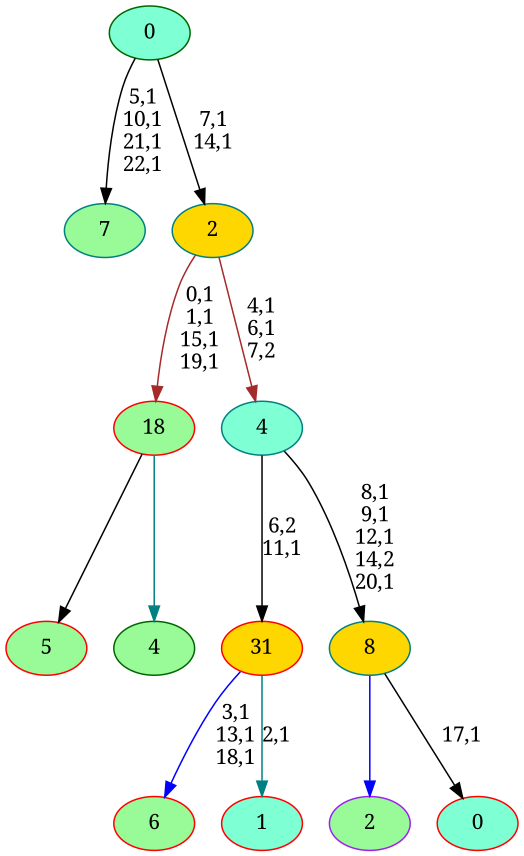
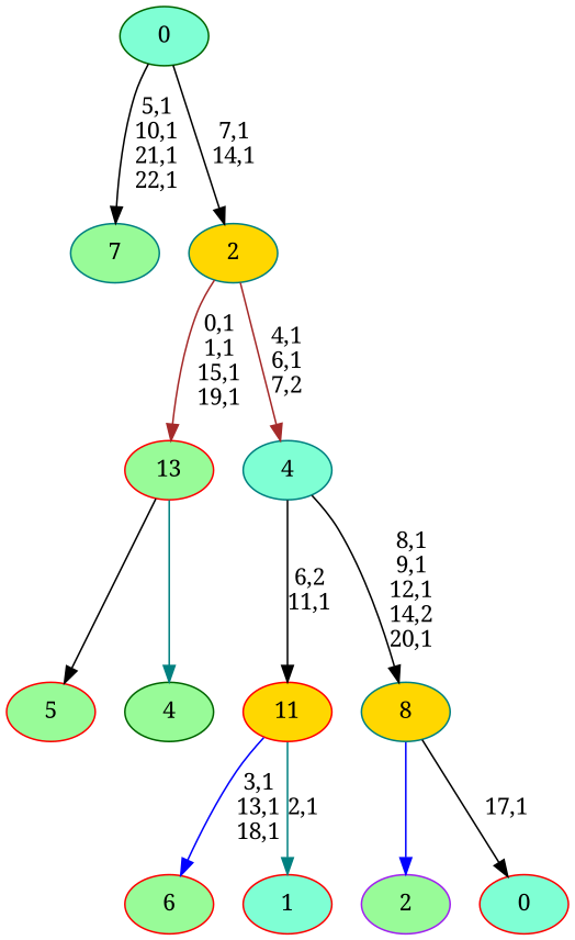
  digraph {
    fontname="Noto Serif"
    node [color=red fillcolor=palegreen fontname="Noto Serif" style=filled]
    edge [color=black fontname="Noto Serif"]
    n1 [color=teal label=7]
    n2 [label=6]
    n3 [label=5]
    n4 [color=darkgreen label=4]
-   18
+   18 [label=13]
    n6 [color=purple label=2]
    n7 [fillcolor=aquamarine label=1]
-   11 [fillcolor=gold label=31]
+   11 [fillcolor=gold]
    n9 [fillcolor=aquamarine label=0]
    8 [color=teal fillcolor=gold]
    4 [color=teal fillcolor=aquamarine]
    2 [color=teal fillcolor=gold]
    0 [color=darkgreen fillcolor=aquamarine]
    18 -> n3
    18 -> n4 [color=teal]
    11 -> n2 [color=blue label="3,1\n13,1\n18,1"]
    11 -> n7 [color=teal label="2,1"]
    8 -> n6 [color=blue]
    8 -> n9 [label="17,1"]
    4 -> 11 [label="6,2\n11,1"]
    4 -> 8 [label="8,1\n9,1\n12,1\n14,2\n20,1"]
    2 -> 18 [color=brown label="0,1\n1,1\n15,1\n19,1"]
    2 -> 4 [color=brown label="4,1\n6,1\n7,2"]
    0 -> n1 [label="5,1\n10,1\n21,1\n22,1"]
    0 -> 2 [label="7,1\n14,1"]
  }
